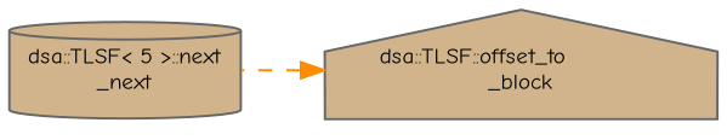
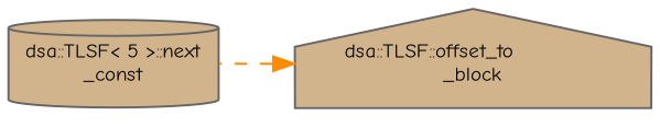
  digraph {
    rankdir=RL
    fontname="Comic Neue"
    node [color=gray40 fillcolor=tan fontname="Comic Neue" fontsize=10 style=filled]
    n1 [fontcolor=black height=0.2 label="dsa::TLSF::offset_to\l_block" shape=house width=0.4]
-   n2 [height=0.2 label="dsa::TLSF\< 5 \>::next\l_next" shape=cylinder width=0.4]
+   n2 [height=0.2 label="dsa::TLSF\< 5 \>::next\l_const" shape=cylinder width=0.4]
    n1 -> n2 [color=darkorange dir=back fontname="Comic Neue" fontsize=10 labelfontname=Helvetica labelfontsize=10 style=dashed]
  }
